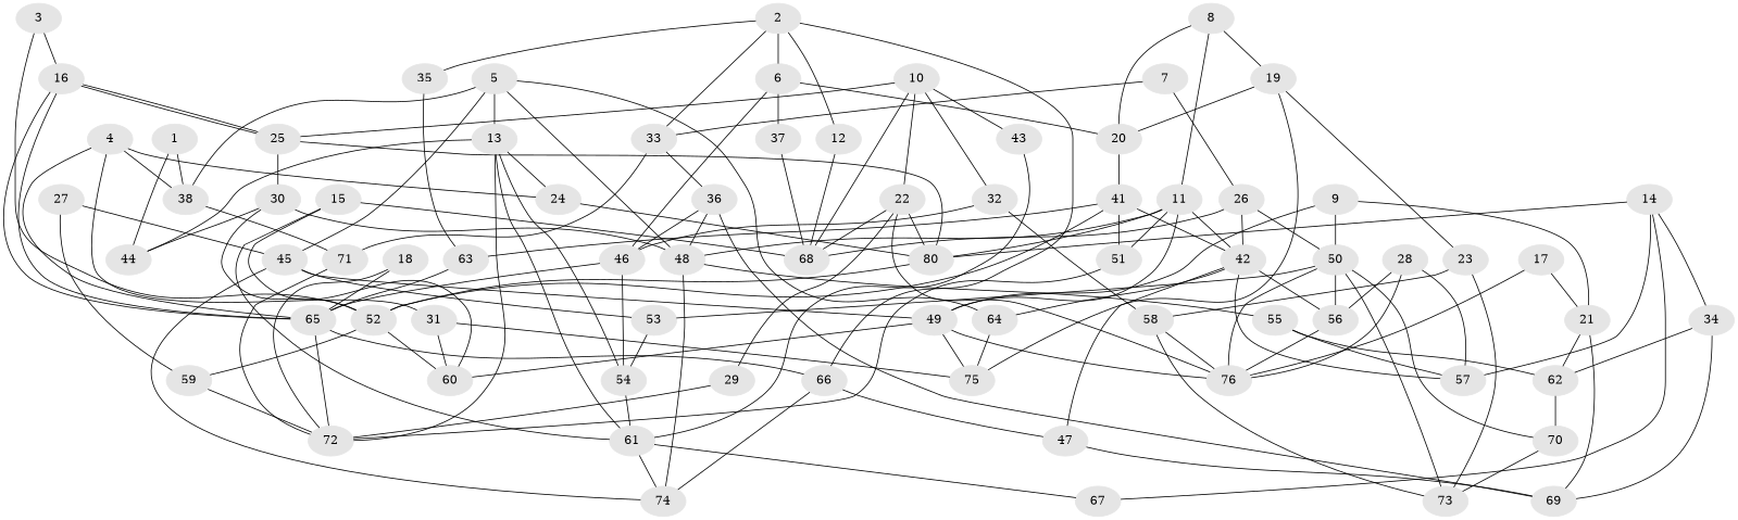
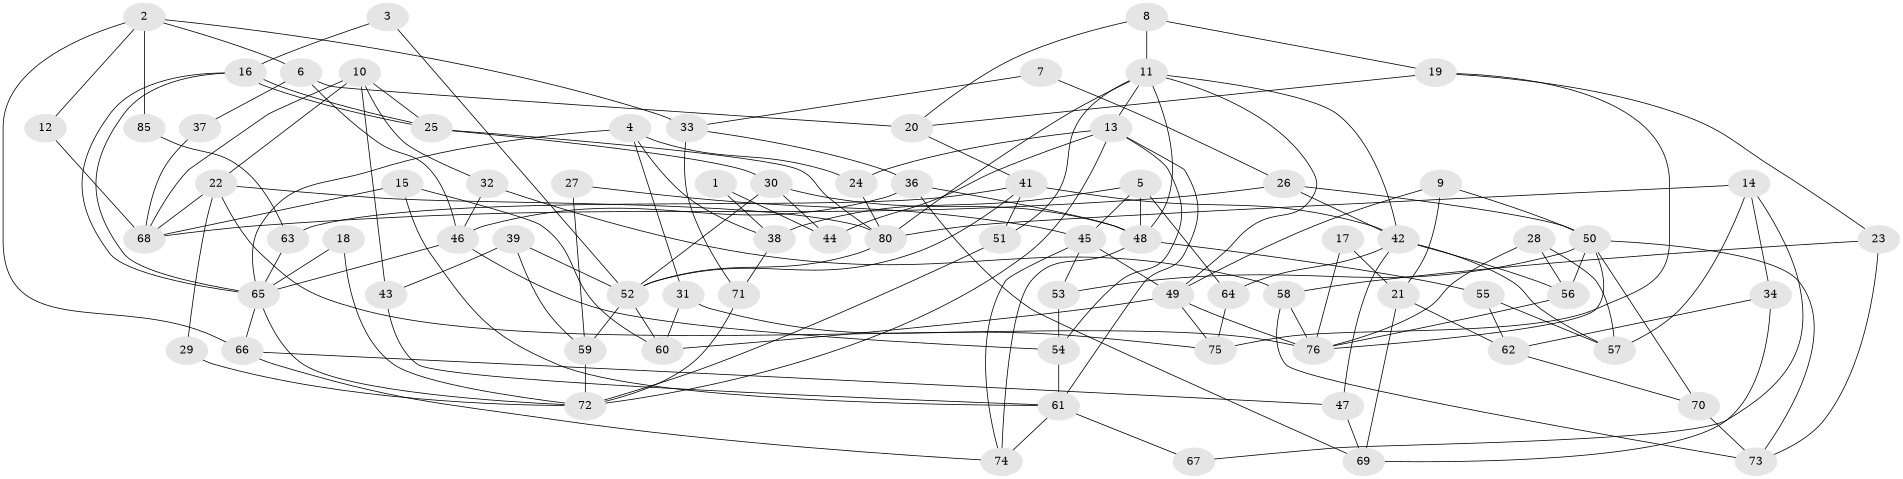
  graph {
    node [color=gray90 style=filled]
    1
    38
    44
    71
    2
    6
    12
    33
-   35
+   35 [label=85]
    66
    20
    37
    46
    68
    36
    63
    47
    74
    3
    16
    52
    65
    25
    60
    59
    4
    24
    31
    n29 [label=80]
    75
    72
    5
    45
    48
    64
    49
    53
    55
    41
    54
    7
    26
    50
    42
    8
    11
    19
    13
    51
    23
    9
    21
    76
    73
    56
    70
    10
    22
    32
    43
    29
    30
    58
    61
    57
    67
    14
    34
    62
    69
    15
    17
    18
    27
    28
+   39
    1 -- 38
    1 -- 44
    38 -- 71
    71 -- 72
    2 -- 6
    2 -- 12
    2 -- 33
    2 -- 35
    2 -- 66
    6 -- 20
    6 -- 37
    6 -- 46
    12 -- 68
    33 -- 71
    33 -- 36
    35 -- 63
    66 -- 47
    66 -- 74
    20 -- 41
    37 -- 68
    46 -- 65
    46 -- 54
    36 -- 46
    36 -- 48
    36 -- 69
    63 -- 65
    47 -- 69
    3 -- 16
    3 -- 52
    16 -- 65
    16 -- 65
    16 -- 25
    16 -- 25
    52 -- 60
    52 -- 59
    65 -- 66
    65 -- 72
    25 -- n29
    25 -- 30
    59 -- 72
    4 -- 38
    4 -- 65
    4 -- 24
    4 -- 31
    24 -- n29
    31 -- 60
    31 -- 75
    n29 -- 52
    5 -- 38
    5 -- 45
    5 -- 48
    5 -- 64
    45 -- 74
    45 -- 49
    45 -- 53
    48 -- 74
    48 -- 55
    64 -- 75
    49 -- 60
    49 -- 75
    49 -- 76
    53 -- 54
    55 -- 57
    55 -- 62
    41 -- 63
    41 -- 52
    41 -- 42
    41 -- 51
    54 -- 61
    7 -- 33
    7 -- 26
    26 -- 68
    26 -- 50
    26 -- 42
    50 -- 53
    50 -- 76
    50 -- 73
    50 -- 56
    50 -- 70
    42 -- 47
    42 -- 64
    42 -- 56
    42 -- 57
    8 -- 20
    8 -- 11
    8 -- 19
    11 -- n29
    11 -- 48
    11 -- 49
    11 -- 42
-   5 -- 13
+   11 -- 13
    11 -- 51
    19 -- 20
    19 -- 75
    19 -- 23
    13 -- 44
    13 -- 24
    13 -- 72
    13 -- 54
    13 -- 61
    51 -- 72
    23 -- 73
    23 -- 58
    9 -- 49
    9 -- 50
    9 -- 21
    21 -- 62
    21 -- 69
    56 -- 76
    70 -- 73
    10 -- 68
    10 -- 25
    10 -- 22
    10 -- 32
    10 -- 43
    22 -- 68
    22 -- n29
    22 -- 76
    22 -- 29
    32 -- 46
    32 -- 58
    43 -- 61
    29 -- 72
    30 -- 44
    30 -- 52
    30 -- 48
    58 -- 76
    58 -- 73
    61 -- 74
    61 -- 67
    14 -- n29
    14 -- 57
    14 -- 67
    14 -- 34
    34 -- 62
    34 -- 69
    62 -- 70
    15 -- 68
    15 -- 60
    15 -- 61
    17 -- 21
    17 -- 76
    18 -- 65
    18 -- 72
    27 -- 59
    27 -- 45
    28 -- 76
    28 -- 56
    28 -- 57
+   39 -- 52
+   39 -- 59
+   39 -- 43
  }
